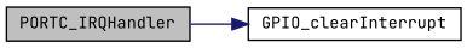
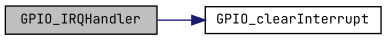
  digraph {
    rankdir=LR
    fontname="JetBrains Mono"
    node [color=black fontname="JetBrains Mono" fontsize=10 shape=record style=filled]
-   n1 [fillcolor=grey75 fontcolor=black height=0.2 label=PORTC_IRQHandler width=0.4]
+   n1 [fillcolor=grey75 fontcolor=black height=0.2 label=GPIO_IRQHandler width=0.4]
    n2 [fillcolor=white height=0.2 label=GPIO_clearInterrupt width=0.4]
    n1 -> n2 [color=midnightblue fontname="JetBrains Mono" fontsize=10 labelfontname=Helvetica labelfontsize=10 style=solid]
  }
